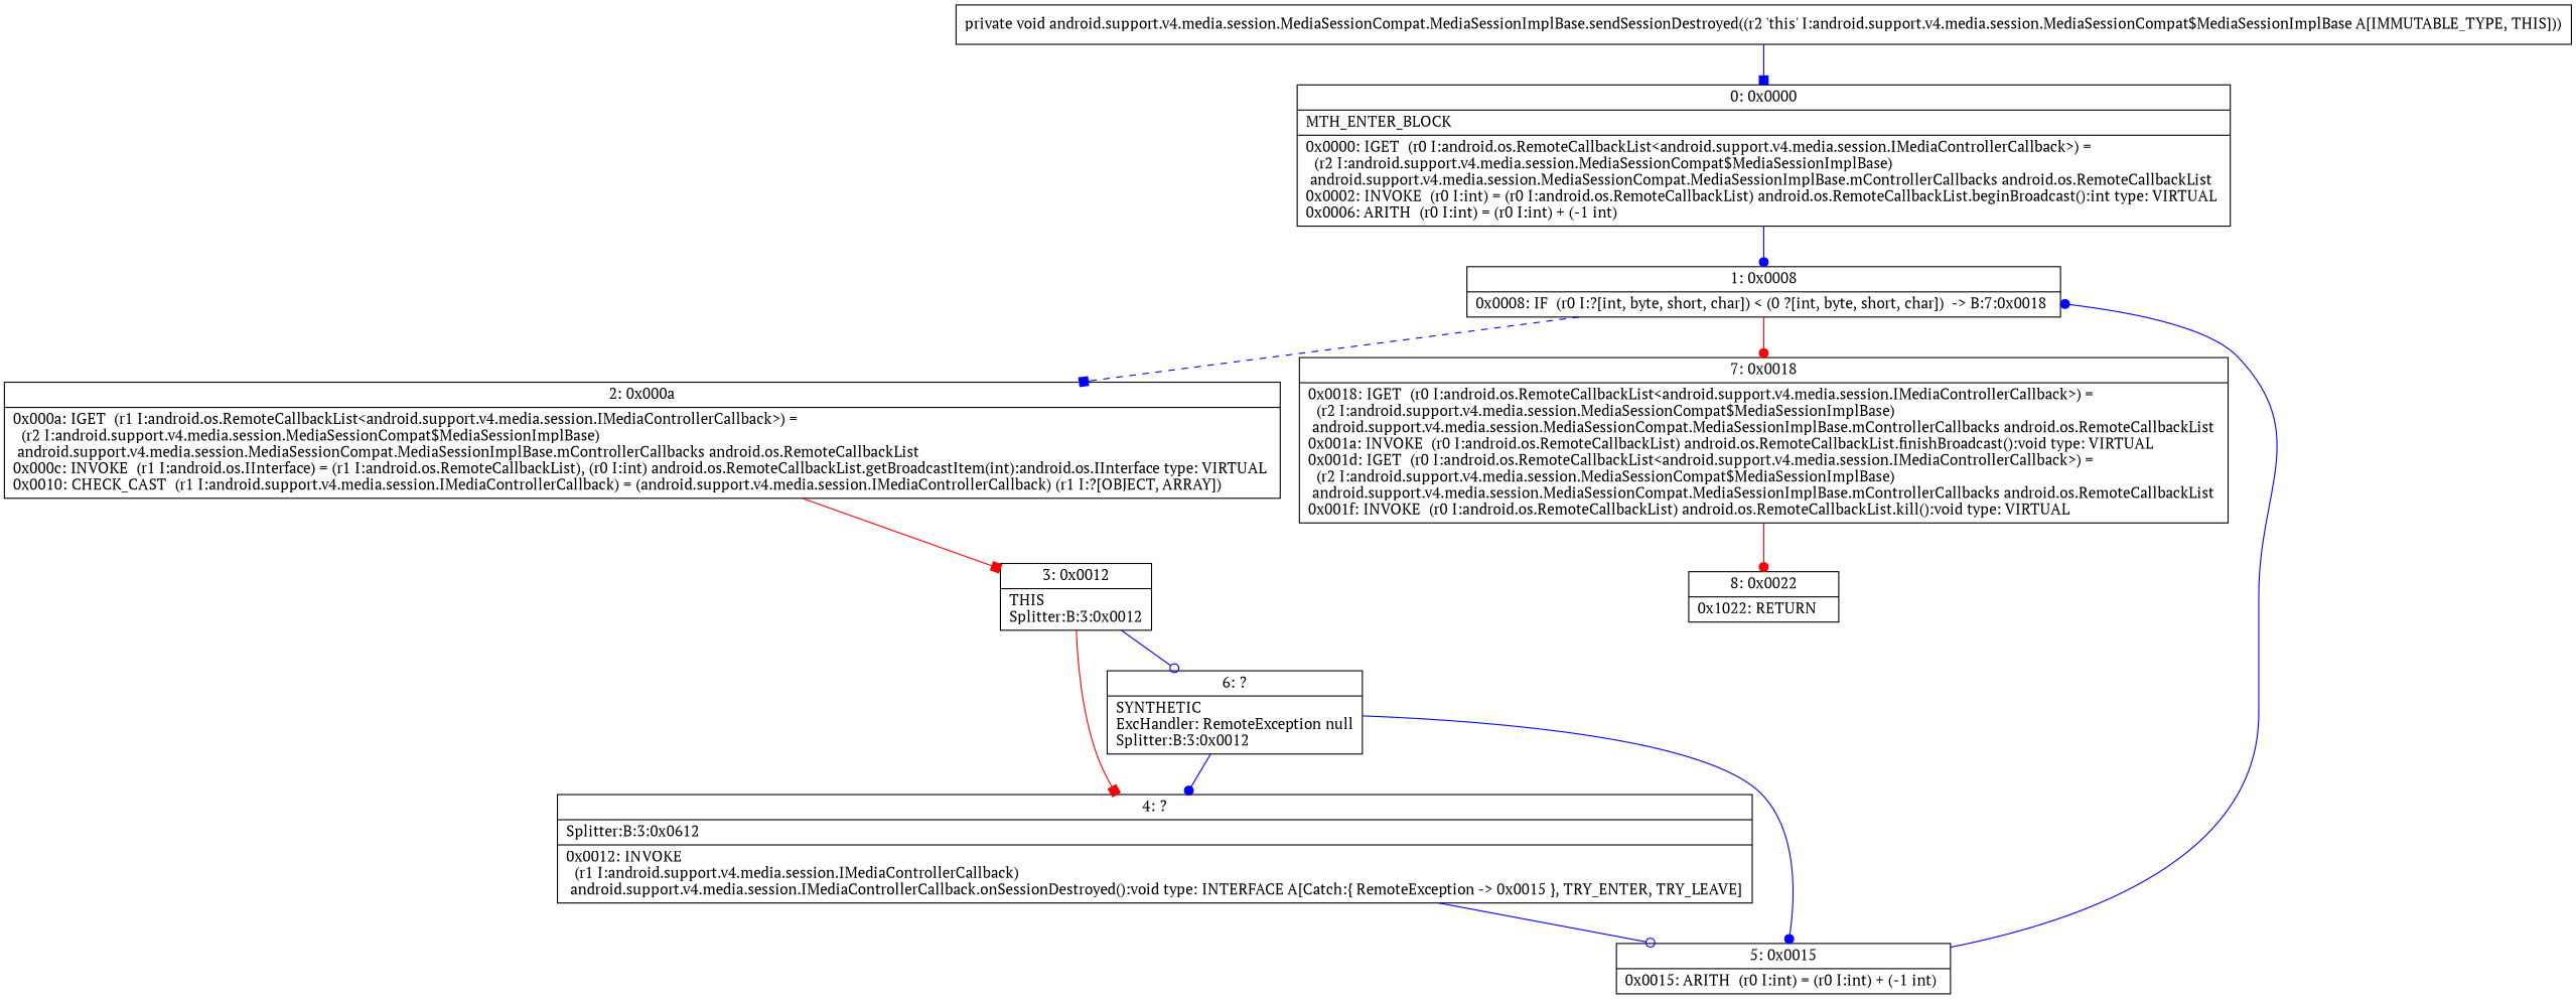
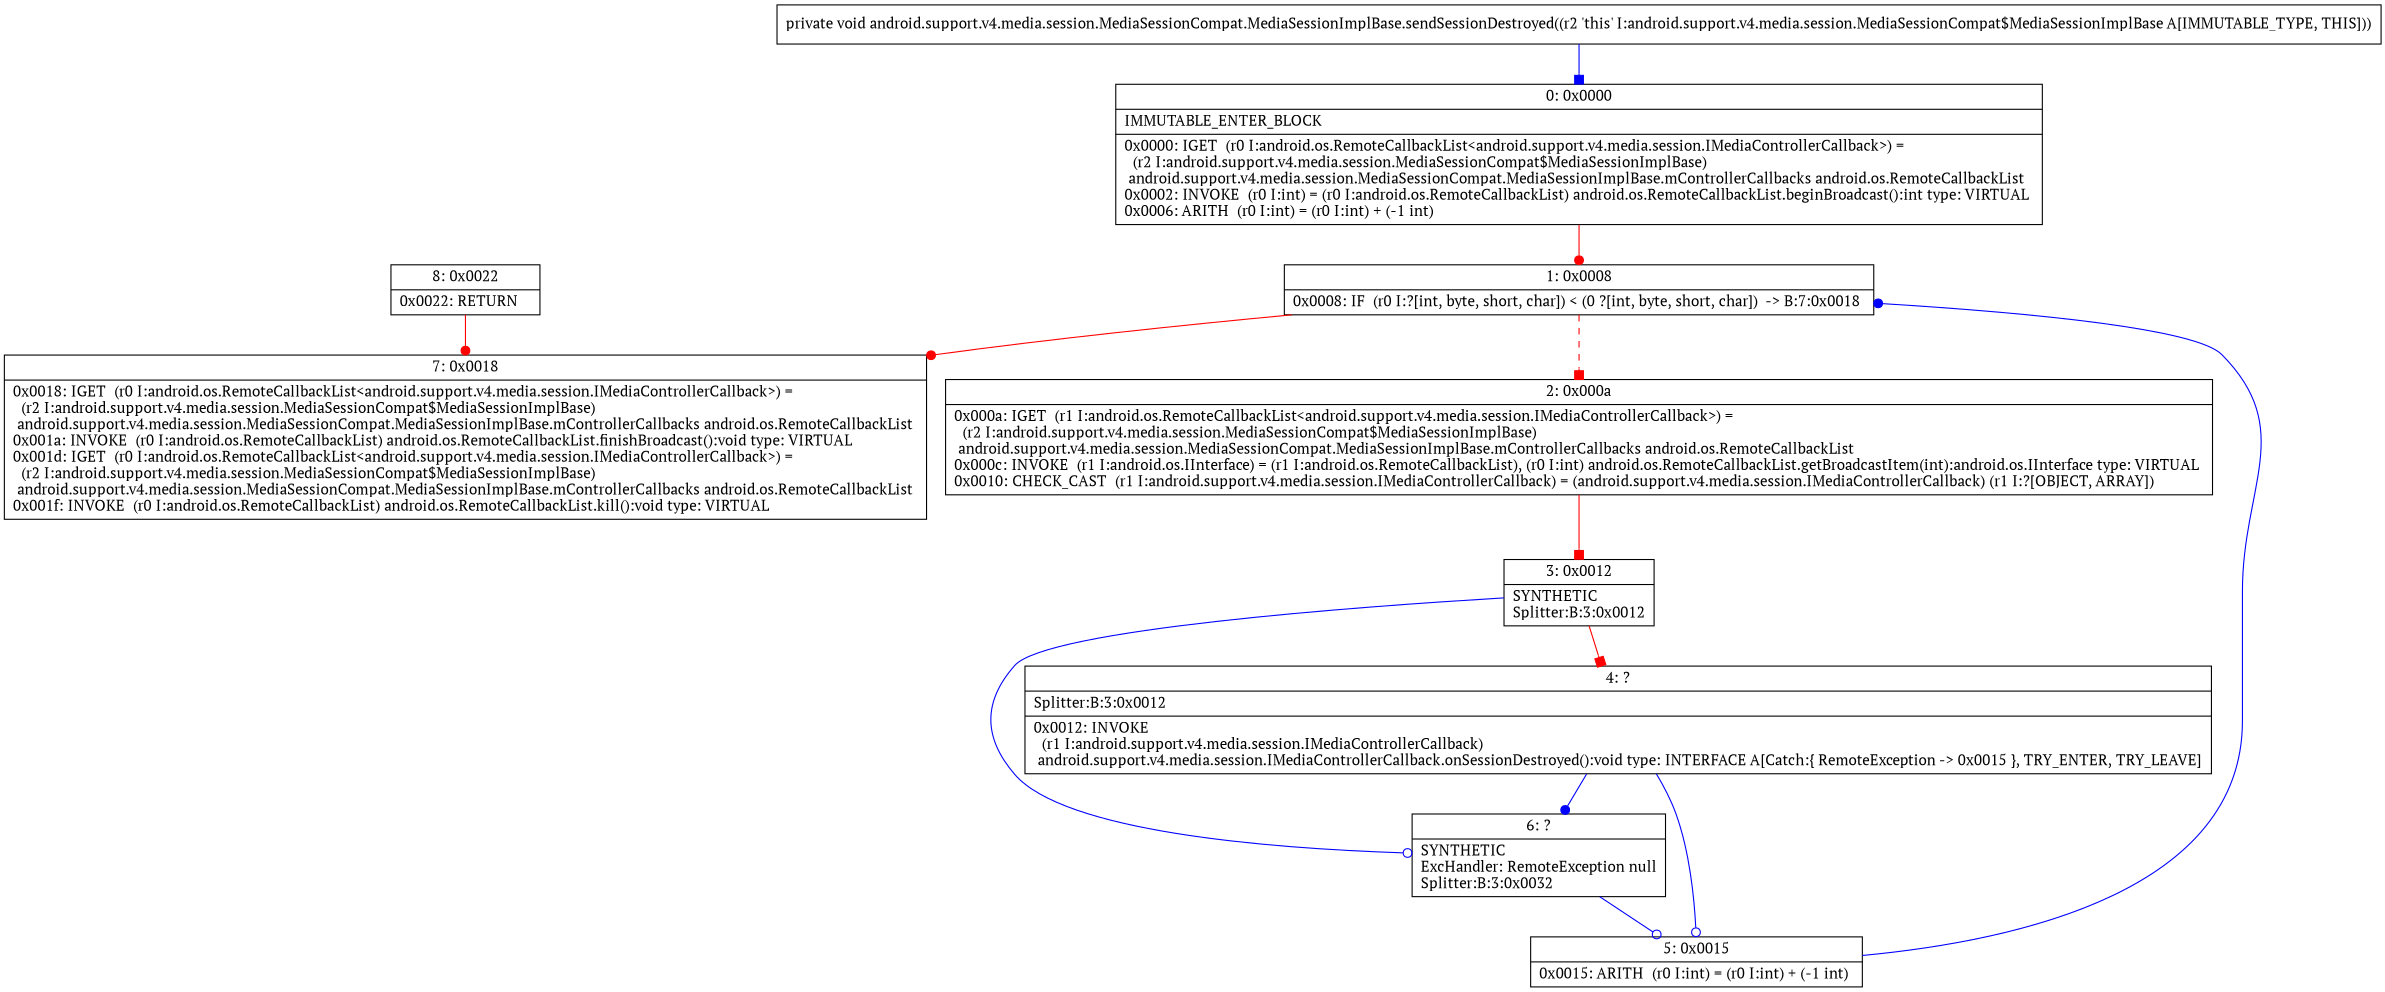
  digraph {
    fontname="PT Serif"
    node [fontname="PT Serif" shape=record]
    edge [arrowhead=dot color=red fontname="PT Serif"]
-   n1 [label="{0\:\ 0x0000|MTH_ENTER_BLOCK\l|0x0000: IGET  (r0 I:android.os.RemoteCallbackList\<android.support.v4.media.session.IMediaControllerCallback\>) = \l  (r2 I:android.support.v4.media.session.MediaSessionCompat$MediaSessionImplBase)\l android.support.v4.media.session.MediaSessionCompat.MediaSessionImplBase.mControllerCallbacks android.os.RemoteCallbackList \l0x0002: INVOKE  (r0 I:int) = (r0 I:android.os.RemoteCallbackList) android.os.RemoteCallbackList.beginBroadcast():int type: VIRTUAL \l0x0006: ARITH  (r0 I:int) = (r0 I:int) + (\-1 int) \l}"]
+   n1 [label="{0\:\ 0x0000|IMMUTABLE_ENTER_BLOCK\l|0x0000: IGET  (r0 I:android.os.RemoteCallbackList\<android.support.v4.media.session.IMediaControllerCallback\>) = \l  (r2 I:android.support.v4.media.session.MediaSessionCompat$MediaSessionImplBase)\l android.support.v4.media.session.MediaSessionCompat.MediaSessionImplBase.mControllerCallbacks android.os.RemoteCallbackList \l0x0002: INVOKE  (r0 I:int) = (r0 I:android.os.RemoteCallbackList) android.os.RemoteCallbackList.beginBroadcast():int type: VIRTUAL \l0x0006: ARITH  (r0 I:int) = (r0 I:int) + (\-1 int) \l}"]
    n2 [label="{1\:\ 0x0008|0x0008: IF  (r0 I:?[int, byte, short, char]) \< (0 ?[int, byte, short, char])  \-\> B:7:0x0018 \l}"]
    n3 [label="{2\:\ 0x000a|0x000a: IGET  (r1 I:android.os.RemoteCallbackList\<android.support.v4.media.session.IMediaControllerCallback\>) = \l  (r2 I:android.support.v4.media.session.MediaSessionCompat$MediaSessionImplBase)\l android.support.v4.media.session.MediaSessionCompat.MediaSessionImplBase.mControllerCallbacks android.os.RemoteCallbackList \l0x000c: INVOKE  (r1 I:android.os.IInterface) = (r1 I:android.os.RemoteCallbackList), (r0 I:int) android.os.RemoteCallbackList.getBroadcastItem(int):android.os.IInterface type: VIRTUAL \l0x0010: CHECK_CAST  (r1 I:android.support.v4.media.session.IMediaControllerCallback) = (android.support.v4.media.session.IMediaControllerCallback) (r1 I:?[OBJECT, ARRAY]) \l}"]
    n4 [label="{7\:\ 0x0018|0x0018: IGET  (r0 I:android.os.RemoteCallbackList\<android.support.v4.media.session.IMediaControllerCallback\>) = \l  (r2 I:android.support.v4.media.session.MediaSessionCompat$MediaSessionImplBase)\l android.support.v4.media.session.MediaSessionCompat.MediaSessionImplBase.mControllerCallbacks android.os.RemoteCallbackList \l0x001a: INVOKE  (r0 I:android.os.RemoteCallbackList) android.os.RemoteCallbackList.finishBroadcast():void type: VIRTUAL \l0x001d: IGET  (r0 I:android.os.RemoteCallbackList\<android.support.v4.media.session.IMediaControllerCallback\>) = \l  (r2 I:android.support.v4.media.session.MediaSessionCompat$MediaSessionImplBase)\l android.support.v4.media.session.MediaSessionCompat.MediaSessionImplBase.mControllerCallbacks android.os.RemoteCallbackList \l0x001f: INVOKE  (r0 I:android.os.RemoteCallbackList) android.os.RemoteCallbackList.kill():void type: VIRTUAL \l}"]
-   n5 [label="{3\:\ 0x0012|THIS\lSplitter:B:3:0x0012\l}"]
-   n6 [label="{8\:\ 0x0022|0x1022: RETURN   \l}"]
-   n7 [label="{4\:\ ?|Splitter:B:3:0x0612\l|0x0012: INVOKE  \l  (r1 I:android.support.v4.media.session.IMediaControllerCallback)\l android.support.v4.media.session.IMediaControllerCallback.onSessionDestroyed():void type: INTERFACE A[Catch:\{ RemoteException \-\> 0x0015 \}, TRY_ENTER, TRY_LEAVE]\l}"]
-   n8 [label="{6\:\ ?|SYNTHETIC\lExcHandler: RemoteException null\lSplitter:B:3:0x0012\l}"]
+   n5 [label="{3\:\ 0x0012|SYNTHETIC\lSplitter:B:3:0x0012\l}"]
+   n6 [label="{8\:\ 0x0022|0x0022: RETURN   \l}"]
+   n7 [label="{4\:\ ?|Splitter:B:3:0x0012\l|0x0012: INVOKE  \l  (r1 I:android.support.v4.media.session.IMediaControllerCallback)\l android.support.v4.media.session.IMediaControllerCallback.onSessionDestroyed():void type: INTERFACE A[Catch:\{ RemoteException \-\> 0x0015 \}, TRY_ENTER, TRY_LEAVE]\l}"]
+   n8 [label="{6\:\ ?|SYNTHETIC\lExcHandler: RemoteException null\lSplitter:B:3:0x0032\l}"]
    n9 [label="{5\:\ 0x0015|0x0015: ARITH  (r0 I:int) = (r0 I:int) + (\-1 int) \l}"]
    n10 [label="{private void android.support.v4.media.session.MediaSessionCompat.MediaSessionImplBase.sendSessionDestroyed((r2 'this' I:android.support.v4.media.session.MediaSessionCompat$MediaSessionImplBase A[IMMUTABLE_TYPE, THIS])) }"]
-   n1 -> n2 [color=blue]
-   n2 -> n3 [arrowhead=box color=blue style=dashed]
+   n1 -> n2
+   n2 -> n3 [arrowhead=box style=dashed]
    n2 -> n4
    n3 -> n5 [arrowhead=box]
-   n4 -> n6
+   n6 -> n4
    n5 -> n7 [arrowhead=box]
    n5 -> n8 [arrowhead=odot color=blue]
-   n8 -> n7 [color=blue]
+   n7 -> n8 [color=blue]
    n7 -> n9 [arrowhead=odot color=blue]
-   n8 -> n9 [color=blue]
+   n8 -> n9 [arrowhead=odot color=blue]
    n9 -> n2 [color=blue]
    n10 -> n1 [arrowhead=box color=blue]
  }
